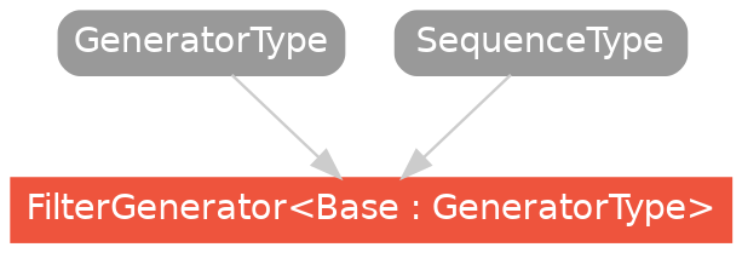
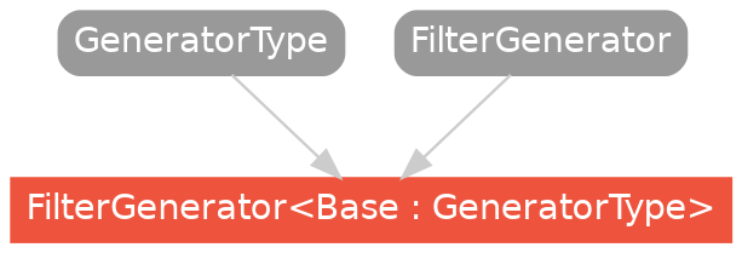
  strict digraph {
    fontname="DejaVu Sans"
    node [color="#999999" fillcolor="#999999" fontcolor=white fontname="DejaVu Sans" fontsize=12 margin="0.07,0.05" shape=box style="filled,rounded"]
    edge [color="#cccccc" fontname="DejaVu Sans"]
    "FilterGenerator<Base : GeneratorType>" [color="#ee543d" fillcolor="#ee543d" height=0.3 style=filled]
    GeneratorType [height=0.3]
-   SequenceType [height=0.3]
+   SequenceType [height=0.3 label=FilterGenerator]
    subgraph sub_1 {
      rank=max
      "FilterGenerator<Base : GeneratorType>"
    }
    GeneratorType -> "FilterGenerator<Base : GeneratorType>"
    SequenceType -> "FilterGenerator<Base : GeneratorType>"
  }
